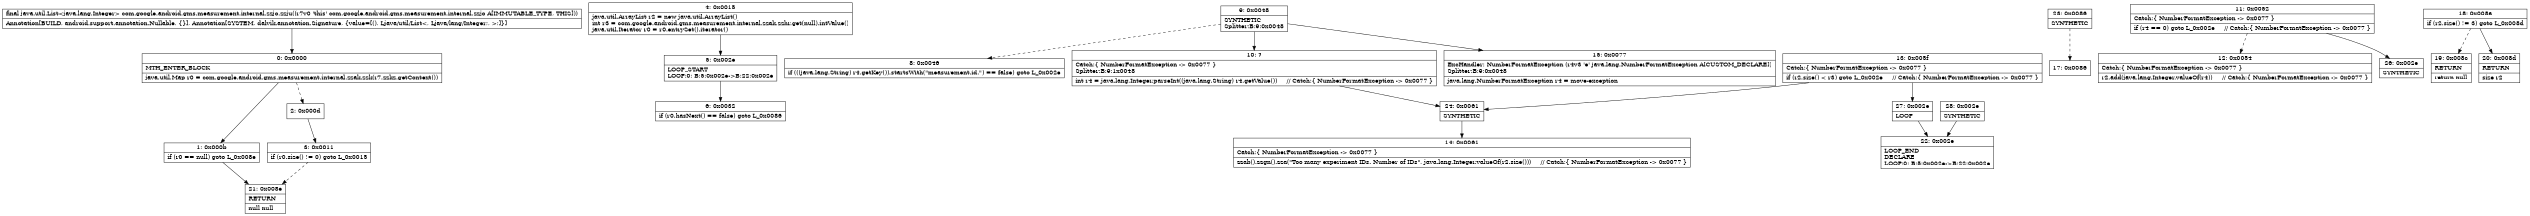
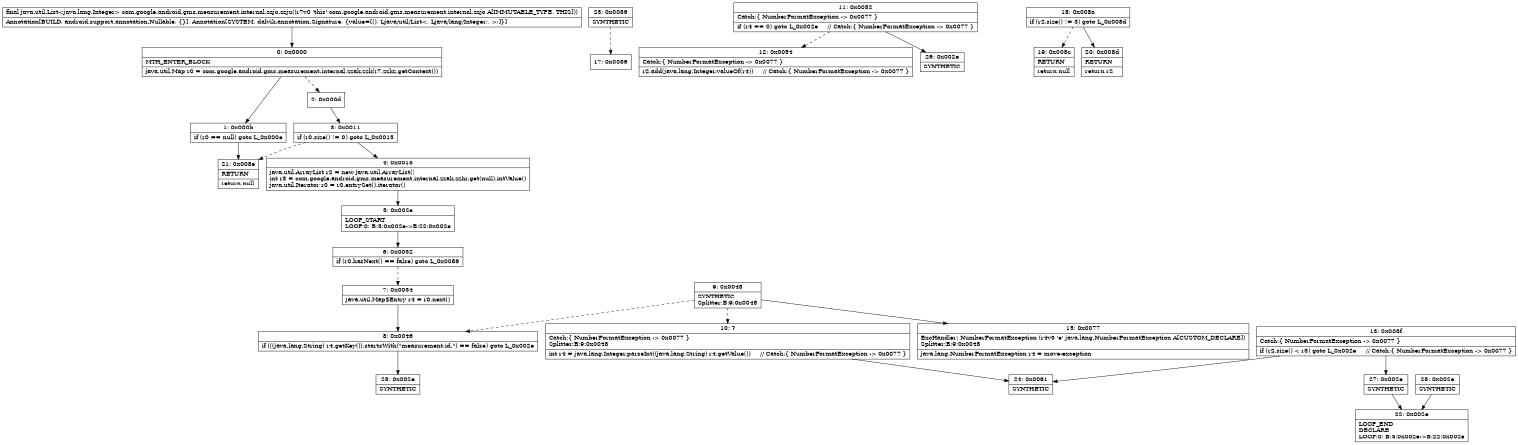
  digraph {
    node [shape=record]
    n1 [label="{0\:\ 0x0000|MTH_ENTER_BLOCK\l|java.util.Map r0 = com.google.android.gms.measurement.internal.zzak.zzk(r7.zzkz.getContext())\l}"]
-   n2 [label="{1\:\ 0x000b|if (r0 == null) goto L_0x008e\l}"]
+   n2 [label="{1\:\ 0x000b|if (r0 == null) goto L_0x000e\l}"]
    n3 [label="{2\:\ 0x000d}"]
-   n4 [label="{21\:\ 0x008e|RETURN\l|null null\l}"]
+   n4 [label="{21\:\ 0x008e|RETURN\l|return null\l}"]
    n5 [label="{3\:\ 0x0011|if (r0.size() != 0) goto L_0x0015\l}"]
    n6 [label="{4\:\ 0x0015|java.util.ArrayList r2 = new java.util.ArrayList()\lint r3 = com.google.android.gms.measurement.internal.zzak.zzhr.get(null).intValue()\ljava.util.Iterator r0 = r0.entrySet().iterator()\l}"]
    n7 [label="{5\:\ 0x002e|LOOP_START\lLOOP:0: B:5:0x002e\-\>B:22:0x002e\l}"]
    n8 [label="{6\:\ 0x0032|if (r0.hasNext() == false) goto L_0x0086\l}"]
+   n9 [label="{7\:\ 0x0034|java.util.Map$Entry r4 = r0.next()\l}"]
    n10 [label="{8\:\ 0x0046|if (((java.lang.String) r4.getKey()).startsWith(\"measurement.id.\") == false) goto L_0x002e\l}"]
    n11 [label="{23\:\ 0x0086|SYNTHETIC\l}"]
    n12 [label="{17\:\ 0x0086}"]
+   n13 [label="{25\:\ 0x002e|SYNTHETIC\l}"]
    n14 [label="{9\:\ 0x0048|SYNTHETIC\lSplitter:B:9:0x0048\l}"]
-   n15 [label="{10\:\ ?|Catch:\{ NumberFormatException \-\> 0x0077 \}\lSplitter:B:9:1x0048\l|int r4 = java.lang.Integer.parseInt((java.lang.String) r4.getValue())     \/\/ Catch:\{ NumberFormatException \-\> 0x0077 \}\l}"]
+   n15 [label="{10\:\ ?|Catch:\{ NumberFormatException \-\> 0x0077 \}\lSplitter:B:9:0x0048\l|int r4 = java.lang.Integer.parseInt((java.lang.String) r4.getValue())     \/\/ Catch:\{ NumberFormatException \-\> 0x0077 \}\l}"]
    n16 [label="{15\:\ 0x0077|ExcHandler: NumberFormatException (r4v3 'e' java.lang.NumberFormatException A[CUSTOM_DECLARE])\lSplitter:B:9:0x0048\l|java.lang.NumberFormatException r4 = move\-exception\l}"]
    n17 [label="{24\:\ 0x0061|SYNTHETIC\l}"]
    n18 [label="{11\:\ 0x0052|Catch:\{ NumberFormatException \-\> 0x0077 \}\l|if (r4 == 0) goto L_0x002e     \/\/ Catch:\{ NumberFormatException \-\> 0x0077 \}\l}"]
    n19 [label="{12\:\ 0x0054|Catch:\{ NumberFormatException \-\> 0x0077 \}\l|r2.add(java.lang.Integer.valueOf(r4))     \/\/ Catch:\{ NumberFormatException \-\> 0x0077 \}\l}"]
    n20 [label="{26\:\ 0x002e|SYNTHETIC\l}"]
    n21 [label="{13\:\ 0x005f|Catch:\{ NumberFormatException \-\> 0x0077 \}\l|if (r2.size() \< r3) goto L_0x002e     \/\/ Catch:\{ NumberFormatException \-\> 0x0077 \}\l}"]
-   n22 [label="{27\:\ 0x002e|LOOP\l}"]
-   n23 [label="{14\:\ 0x0061|Catch:\{ NumberFormatException \-\> 0x0077 \}\l|zzab().zzgn().zza(\"Too many experiment IDs. Number of IDs\", java.lang.Integer.valueOf(r2.size()))     \/\/ Catch:\{ NumberFormatException \-\> 0x0077 \}\l}"]
+   n22 [label="{27\:\ 0x002e|SYNTHETIC\l}"]
    n24 [label="{22\:\ 0x002e|LOOP_END\lDECLARE\lLOOP:0: B:5:0x002e\-\>B:22:0x002e\l}"]
    n25 [label="{28\:\ 0x002e|SYNTHETIC\l}"]
    n26 [label="{18\:\ 0x008a|if (r2.size() != 3) goto L_0x008d\l}"]
    n27 [label="{19\:\ 0x008c|RETURN\l|return null\l}"]
-   n28 [label="{20\:\ 0x008d|RETURN\l|size r2\l}"]
+   n28 [label="{20\:\ 0x008d|RETURN\l|return r2\l}"]
    n29 [label="{final java.util.List\<java.lang.Integer\> com.google.android.gms.measurement.internal.zzjo.zzju((r7v0 'this' com.google.android.gms.measurement.internal.zzjo A[IMMUTABLE_TYPE, THIS]))  | Annotation[BUILD, android.support.annotation.Nullable, \{\}], Annotation[SYSTEM, dalvik.annotation.Signature, \{value=[(), Ljava\/util\/List\<, Ljava\/lang\/Integer;, \>;]\}]\l}"]
    n1 -> n2
    n1 -> n3 [style=dashed]
    n2 -> n4
    n3 -> n5
    n5 -> n4 [style=dashed]
+   n5 -> n6
    n6 -> n7
    n7 -> n8
+   n8 -> n9 [style=dashed]
+   n9 -> n10
+   n10 -> n13
    n11 -> n12 [style=dashed]
    n14 -> n10 [style=dashed]
-   n14 -> n15
+   n14 -> n15 [style=dashed]
    n14 -> n16
    n15 -> n17
-   n17 -> n23
    n18 -> n19 [style=dashed]
    n18 -> n20
    n21 -> n17 [style=solid]
    n21 -> n22
    n22 -> n24
    n25 -> n24
    n26 -> n27 [style=dashed]
    n26 -> n28
    n29 -> n1
  }
